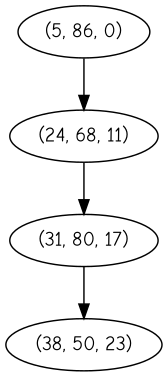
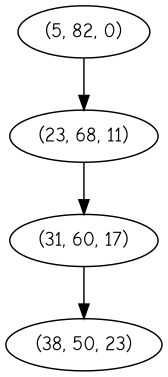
  digraph {
    fontname="Comic Neue"
    node [fontname="Comic Neue"]
    edge [fontname="Comic Neue"]
-   "(5, 86, 0)"
-   "(23, 68, 11)" [label="(24, 68, 11)"]
-   "(31, 60, 17)" [label="(31, 80, 17)"]
+   "(5, 86, 0)" [label="(5, 82, 0)"]
+   "(23, 68, 11)"
+   "(31, 60, 17)"
    n4 [label="(38, 50, 23)"]
    "(5, 86, 0)" -> "(23, 68, 11)"
    "(23, 68, 11)" -> "(31, 60, 17)"
    "(31, 60, 17)" -> n4
  }
